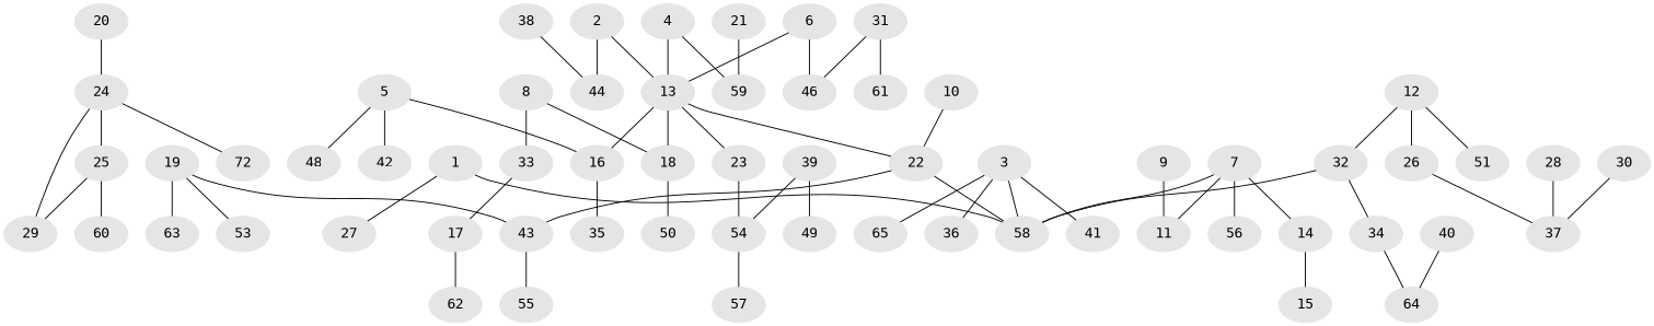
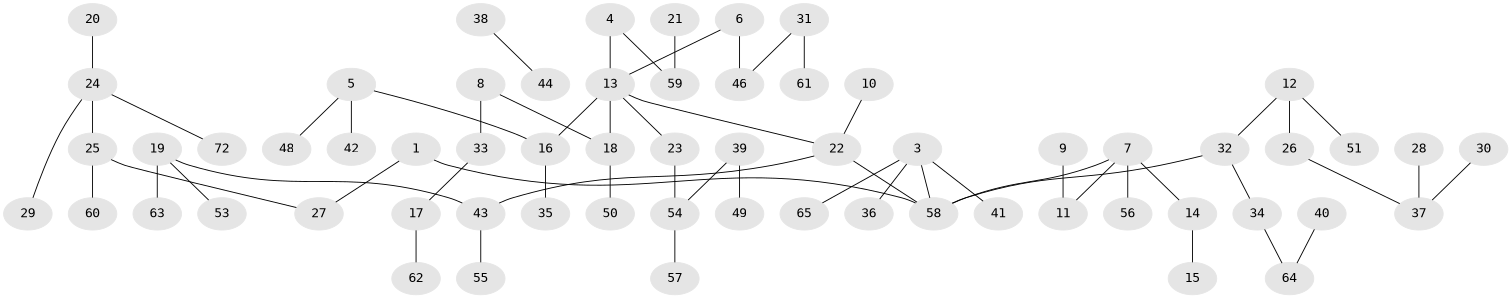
  graph {
    fontname="DejaVu Sans Mono"
    node [color=gray90 fontname="DejaVu Sans Mono" style=filled]
    edge [fontname="DejaVu Sans Mono" weight=1.0]
    1
    27
    58
-   2
    13
    44
    16
    18
    22
    23
    3
    36
    41
    65
    4
    59
    5
    42
    48
    35
    6
    46
    7
    11
    14
    56
    15
    8
    33
    17
    62
    50
    9
    10
    43
    12
    26
    32
    51
    37
    34
    54
    19
    53
    63
    55
    20
    24
    25
    29
    n51 [label=72]
    21
    57
    60
    28
    30
    31
    61
    64
    38
    39
    49
    40
    1 -- 27
    1 -- 58
-   2 -- 13
-   2 -- 44
    13 -- 16
    13 -- 18
    13 -- 22
    13 -- 23
    16 -- 35
    18 -- 50
    22 -- 58
    22 -- 43
    23 -- 54
    3 -- 58
    3 -- 36
    3 -- 41
    3 -- 65
    4 -- 13
    4 -- 59
    5 -- 16
    5 -- 42
    5 -- 48
    6 -- 13
    6 -- 46
    7 -- 58
    7 -- 11
    7 -- 14
    7 -- 56
    14 -- 15
    8 -- 18
    8 -- 33
    33 -- 17
    17 -- 62
    9 -- 11
    10 -- 22
    43 -- 55
    12 -- 26
    12 -- 32
    12 -- 51
    26 -- 37
    32 -- 58
    32 -- 34
    34 -- 64
    54 -- 57
    19 -- 43
    19 -- 53
    19 -- 63
    20 -- 24
    24 -- 25
    24 -- 29
    24 -- n51
-   25 -- 29
+   25 -- 27
    25 -- 60
    21 -- 59
    28 -- 37
    30 -- 37
    31 -- 46
    31 -- 61
    38 -- 44
    39 -- 54
    39 -- 49
    40 -- 64
  }
